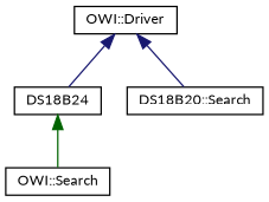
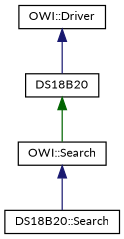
  digraph {
    fontname=Lato
    rankdir=TB
    node [color=black fillcolor=white fontname=Lato fontsize=10 shape=record style=filled]
    edge [color=midnightblue dir=back fontname=Lato fontsize=10 labelfontname=Helvetica labelfontsize=10 style=solid]
    n1 [height=0.2 label="OWI::Driver" width=0.4]
-   n2 [height=0.2 label=DS18B24 width=0.4]
+   n2 [height=0.2 label=DS18B20 width=0.4]
    n3 [height=0.2 label="OWI::Search" width=0.4]
    n4 [height=0.2 label="DS18B20::Search" width=0.4]
    n1 -> n2
    n2 -> n3 [color=darkgreen]
-   n1 -> n4
+   n3 -> n4
  }
